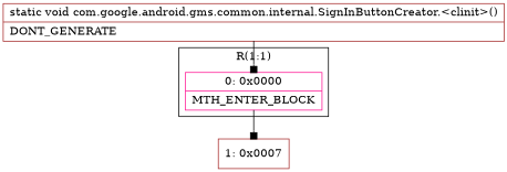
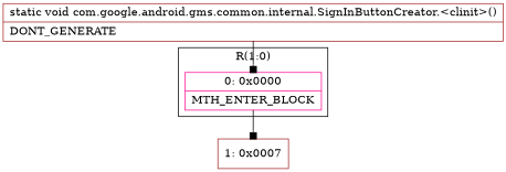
  digraph {
    node [color=brown shape=record]
    edge [style=solid arrowhead=box]
    n1 [color=deeppink label="{0\:\ 0x0000|MTH_ENTER_BLOCK\l}"]
    n2 [label="{1\:\ 0x0007}"]
    n3 [label="{static void com.google.android.gms.common.internal.SignInButtonCreator.\<clinit\>()  | DONT_GENERATE\l}"]
    subgraph cluster_1 {
-     label="R(1:1)"
+     label="R(1:0)"
      n1
    }
    n1 -> n2
    n3 -> n1
  }
